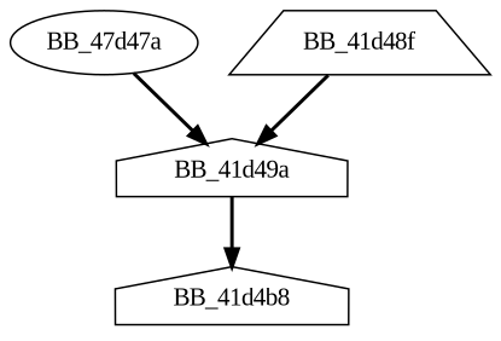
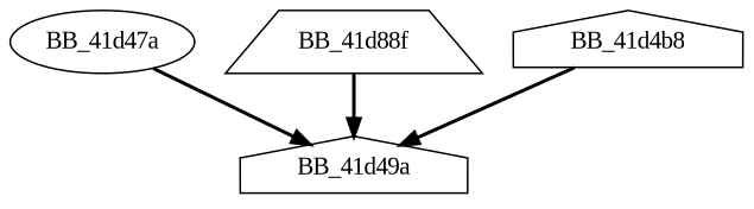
  digraph {
    fontname="Liberation Serif"
    node [fontname="Liberation Serif" shape=house]
    edge [fontname="Liberation Serif" style=bold]
-   BB_41d47a [shape=ellipse label=BB_47d47a]
+   BB_41d47a [shape=ellipse]
    BB_41d49a
-   BB_41d48f [shape=trapezium]
+   BB_41d48f [shape=trapezium label=BB_41d88f]
    BB_41d4b8
    BB_41d47a -> BB_41d49a
-   BB_41d49a -> BB_41d4b8
+   BB_41d4b8 -> BB_41d49a
    BB_41d48f -> BB_41d49a
  }
